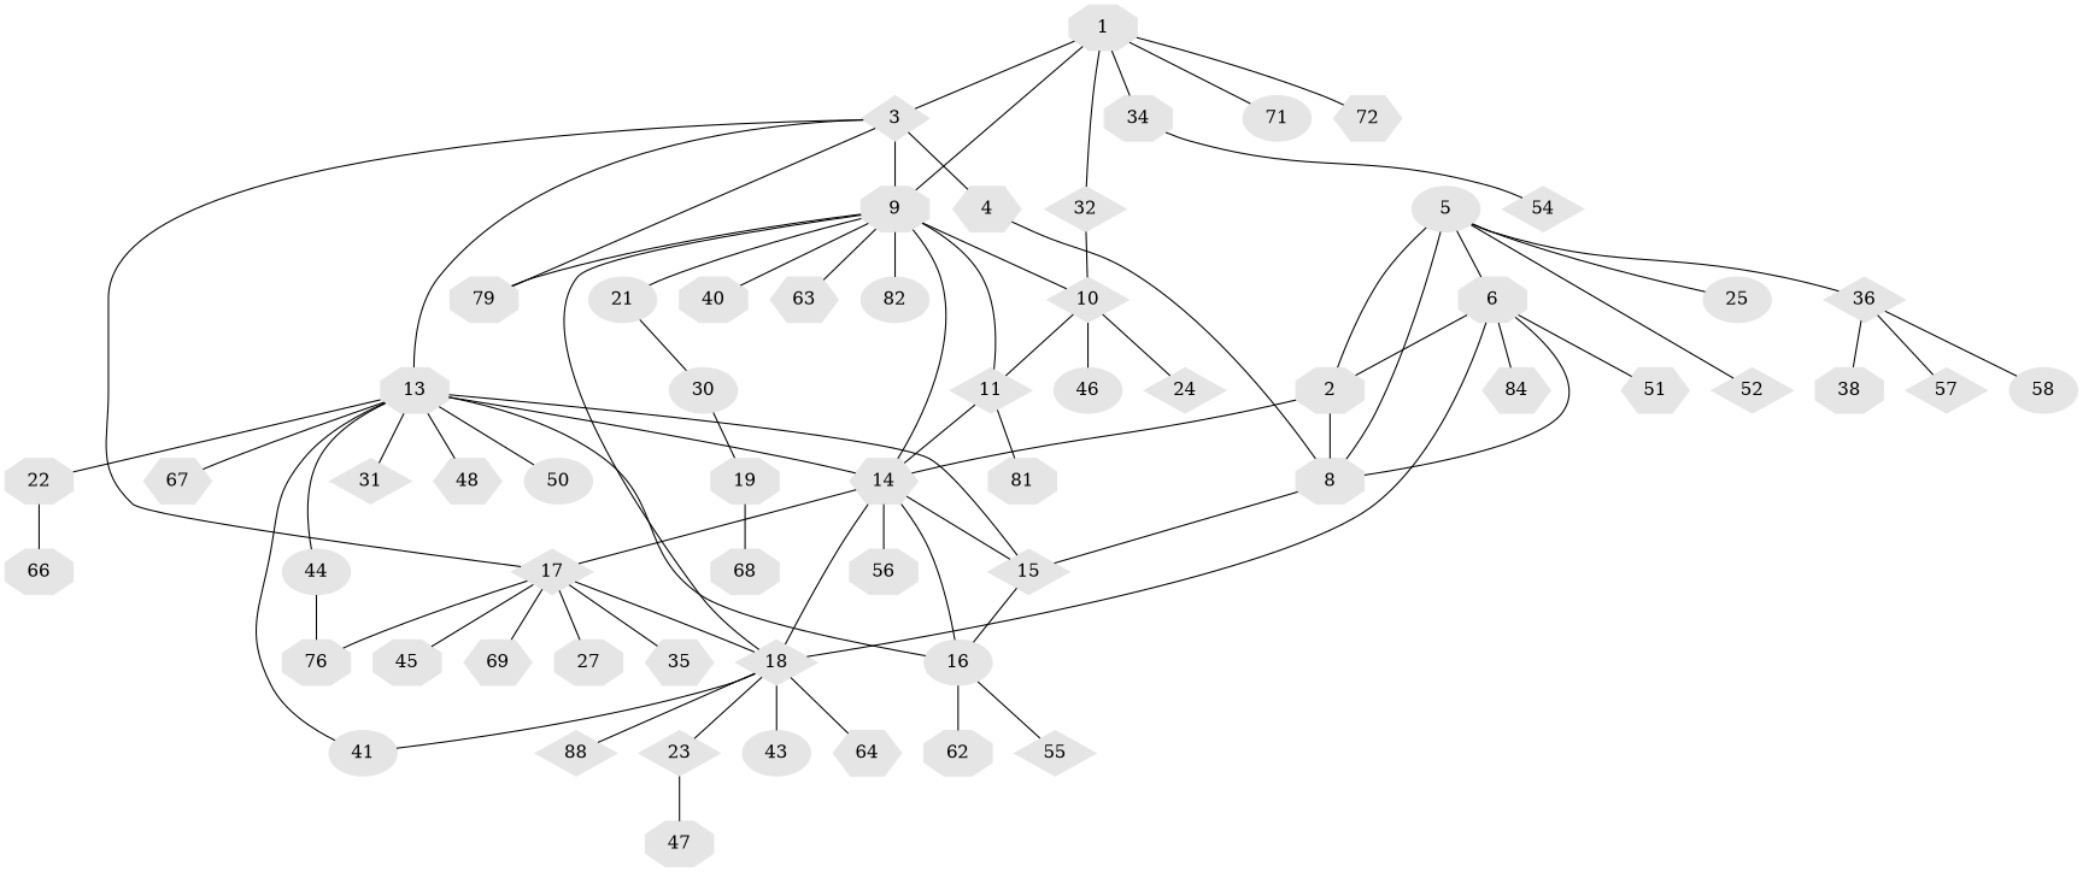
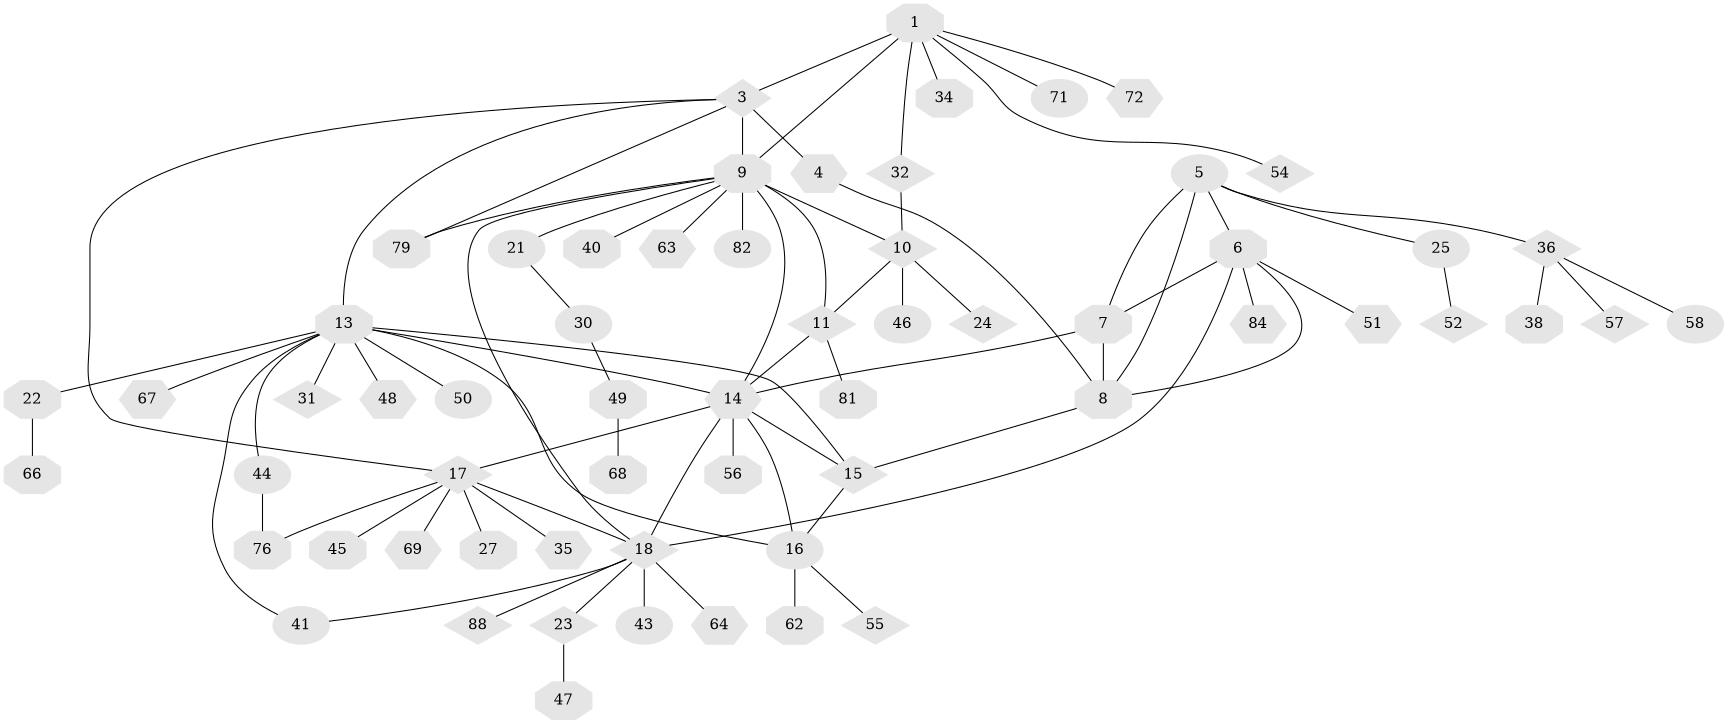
  graph {
    fontname="DejaVu Serif"
    node [color=gray90 fontname="DejaVu Serif" shape=octagon style=filled]
    edge [fontname="DejaVu Serif"]
    1 [super="+2"]
    3 [shape=diamond super="+75"]
    9 [super="+37"]
    32 [shape=diamond]
    34
    54 [shape=diamond]
    71 [shape=ellipse]
    72 [shape=hexagon]
    4 [shape=hexagon super="+29"]
    13 [super="+61"]
    17 [shape=diamond super="+28"]
    79
    8 [super="+39"]
    10 [shape=diamond super="+60"]
    18 [shape=diamond super="+19"]
    14 [shape=hexagon super="+20"]
    11 [shape=diamond super="+12"]
    21 [shape=ellipse super="+26"]
    40 [super="+77"]
    63 [shape=hexagon]
    82 [shape=ellipse]
    15 [shape=diamond]
    16 [shape=ellipse super="+42"]
    22
    31 [shape=diamond]
    41 [shape=ellipse]
    44 [shape=ellipse super="+78"]
    48 [shape=hexagon]
    50 [shape=ellipse]
    67 [shape=hexagon]
    27
    35 [shape=hexagon]
    45
    69 [shape=hexagon super="+70"]
    76
    5 [shape=ellipse super="+65"]
    6
-   7 [super="+53" label=2]
+   7 [super="+53"]
    25 [shape=ellipse]
    36 [shape=diamond super="+83"]
    52 [shape=diamond]
    51 [shape=hexagon]
    84 [shape=hexagon]
    24 [shape=diamond]
    46 [shape=ellipse]
    38
    57 [shape=diamond]
    58 [shape=ellipse super="+59"]
    23 [shape=diamond super="+33"]
    43 [shape=ellipse]
    64 [shape=hexagon]
    n52 [label=88 shape=diamond]
    56
    81
    30 [shape=ellipse super="+73"]
    55 [shape=diamond]
    62
    66 [super="+74"]
    47
-   49 [label=19]
+   49
    68
    1 -- 3 [weight=2]
    1 -- 9
    1 -- 32
    1 -- 34
-   34 -- 54
+   1 -- 54
    1 -- 71
    1 -- 72
    3 -- 9
    3 -- 4
    3 -- 13
    3 -- 17
    3 -- 79
    9 -- 79
    9 -- 10
    9 -- 18
    9 -- 14
    9 -- 11 [weight=2]
    9 -- 21
    9 -- 40
    9 -- 63
    9 -- 82
    32 -- 10
    4 -- 8
    13 -- 14
    13 -- 15
    13 -- 16
    13 -- 22
    13 -- 31
    13 -- 41
    13 -- 44
    13 -- 48
    13 -- 50
    13 -- 67
    17 -- 18 [weight=2]
    17 -- 27
    17 -- 35
    17 -- 45
    17 -- 69
    17 -- 76
    8 -- 15
    10 -- 11 [weight=2]
    10 -- 24
    10 -- 46
    18 -- 41
    18 -- 23
    18 -- 43
    18 -- 64
    18 -- n52
    14 -- 17
    14 -- 18 [weight=2]
    14 -- 15
    14 -- 16
    14 -- 56
    11 -- 14
    11 -- 81
    21 -- 30
    15 -- 16
    16 -- 55
    16 -- 62
    22 -- 66
    44 -- 76
    5 -- 8
    5 -- 6
    5 -- 7
    5 -- 25
    5 -- 36
-   5 -- 52
+   25 -- 52
    6 -- 8
    6 -- 18
    6 -- 7
    6 -- 51
    6 -- 84
    7 -- 8
    7 -- 14
    36 -- 38
    36 -- 57
    36 -- 58
    23 -- 47
    30 -- 49
    49 -- 68
  }
